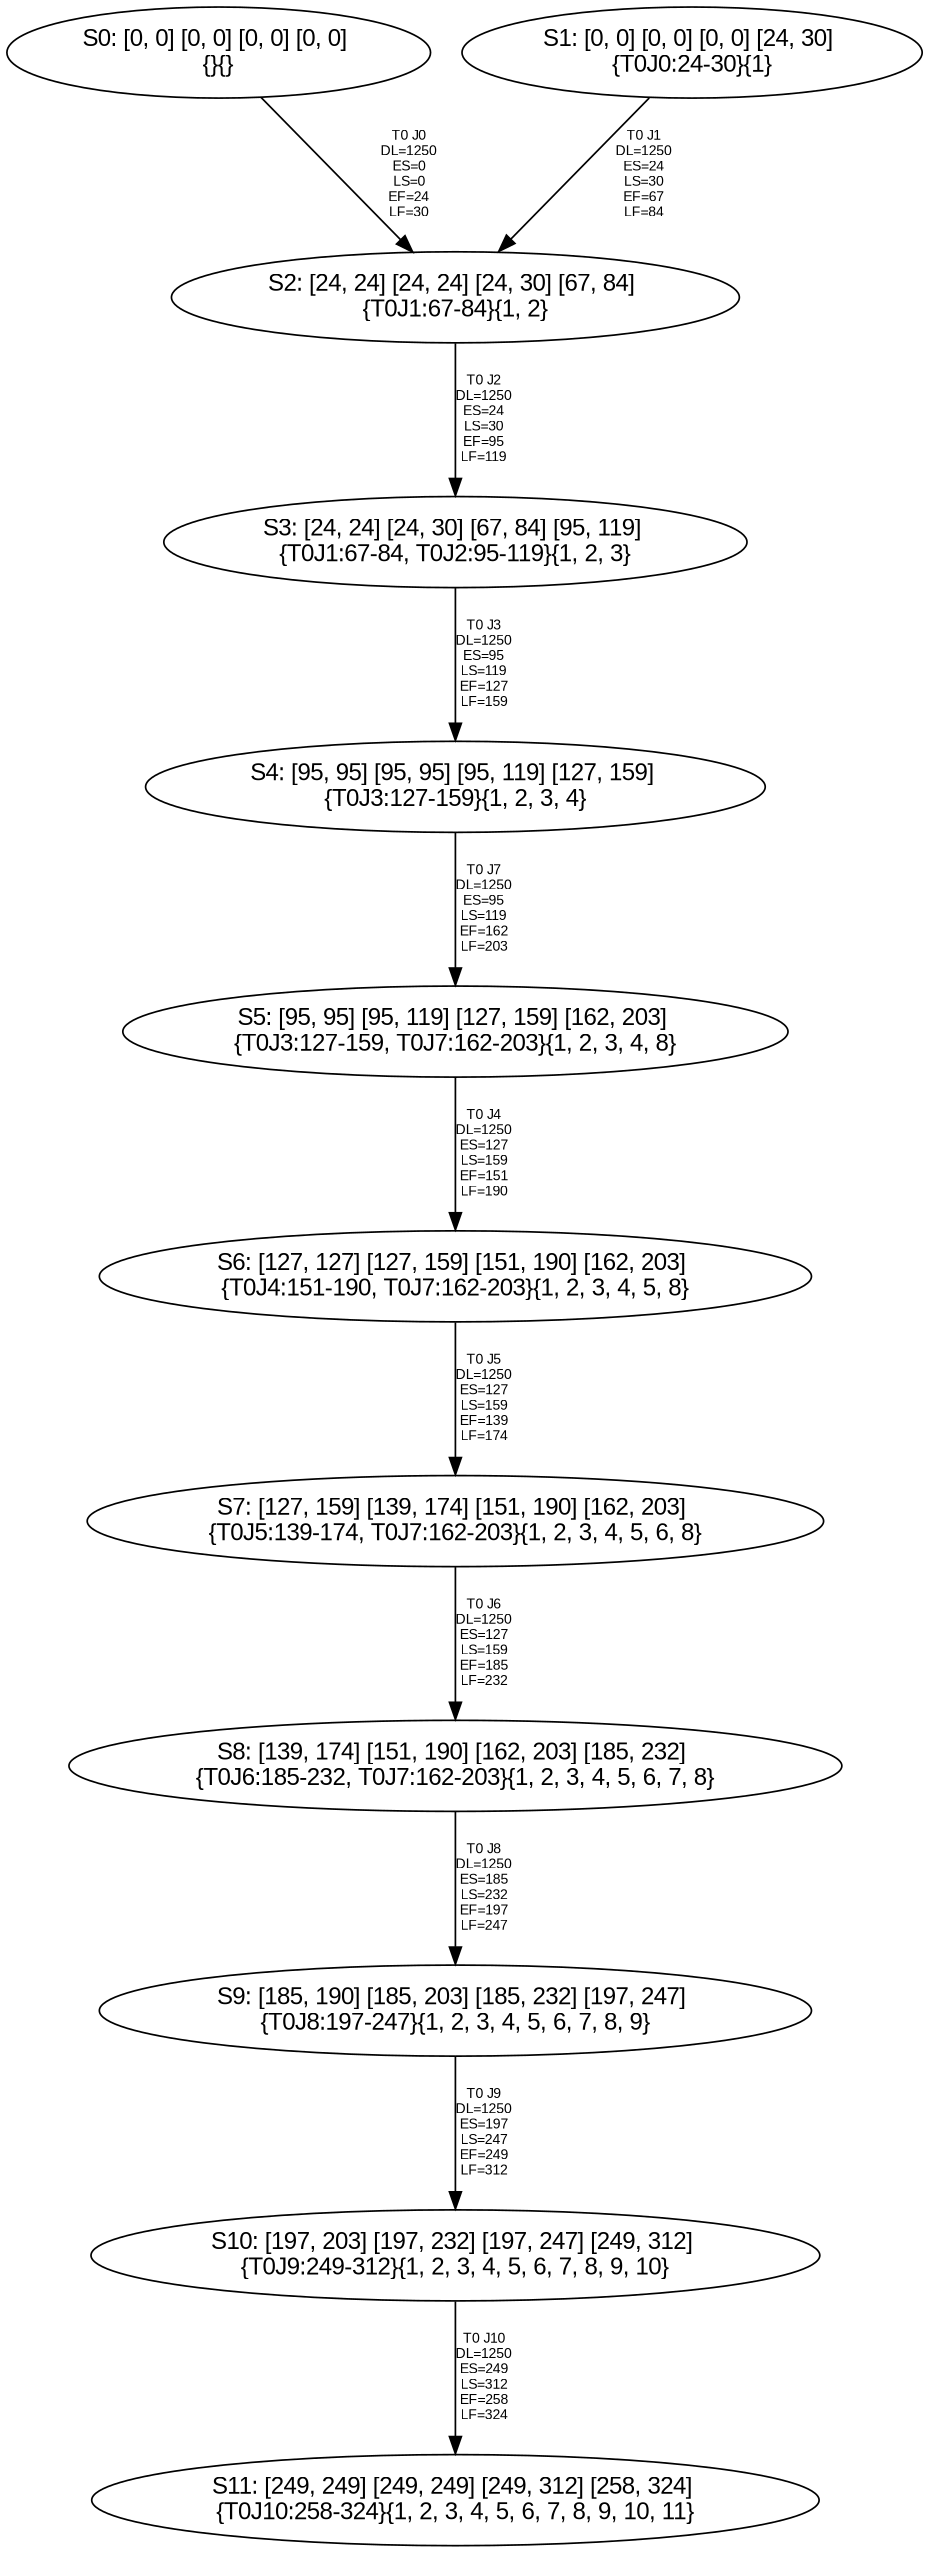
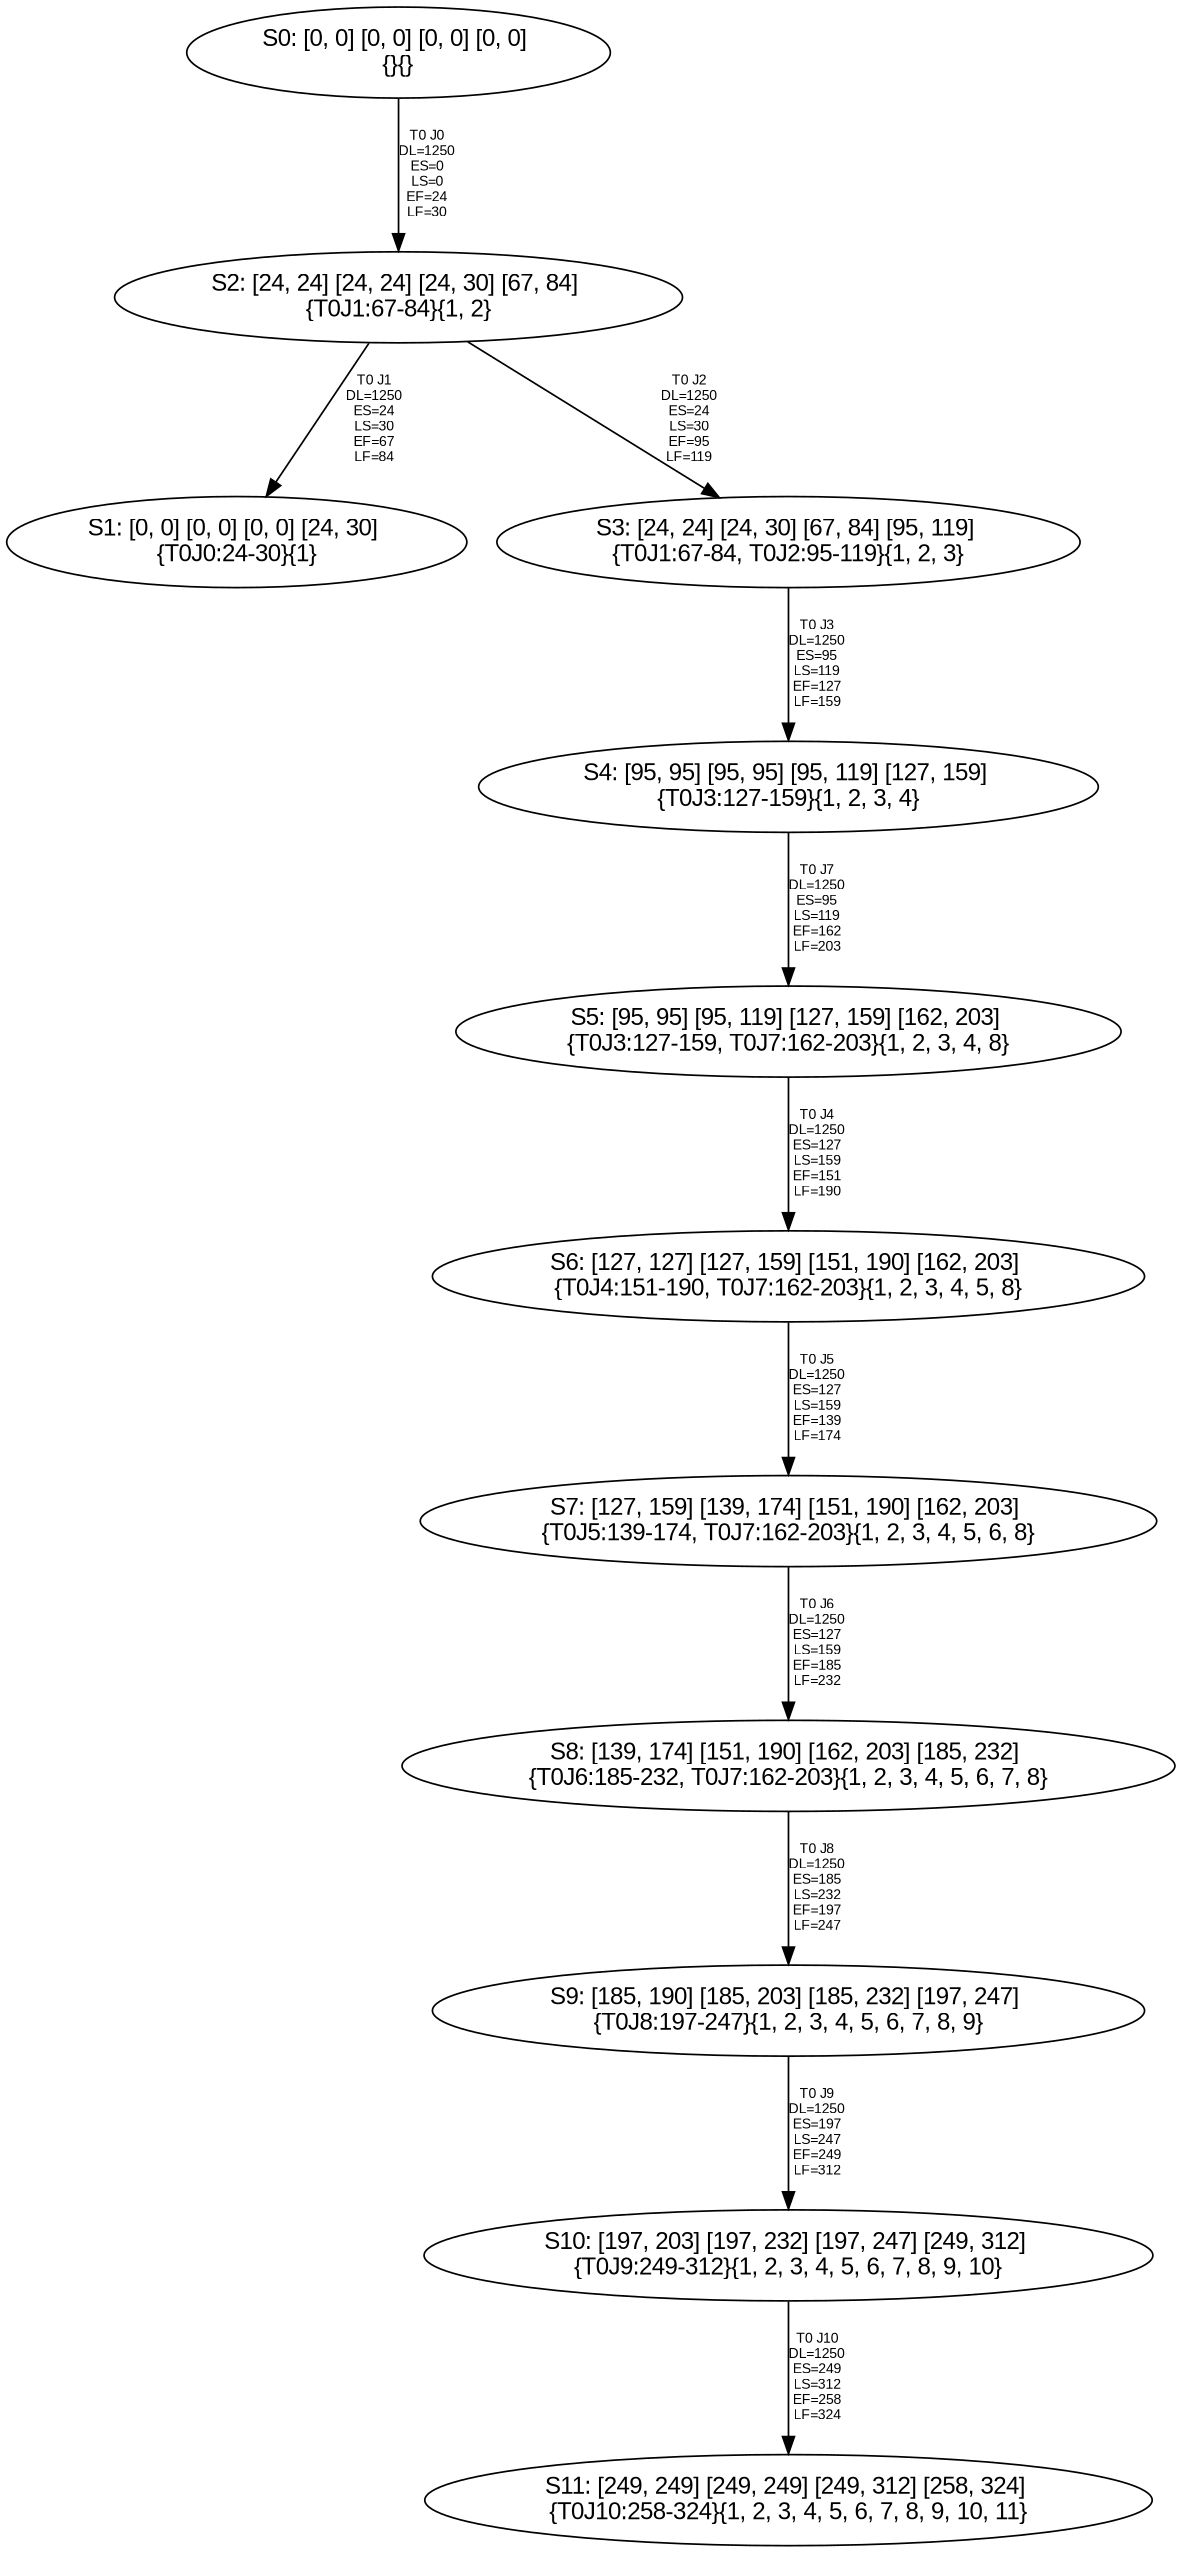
  digraph {
    fontname="Liberation Sans"
    node [fontname="Liberation Sans"]
    edge [fontname="Liberation Sans" fontsize=8]
    n1 [label="S0: [0, 0] [0, 0] [0, 0] [0, 0] \n{}{}"]
    n2 [label="S2: [24, 24] [24, 24] [24, 30] [67, 84] \n{T0J1:67-84}{1, 2}"]
    n3 [label="S1: [0, 0] [0, 0] [0, 0] [24, 30] \n{T0J0:24-30}{1}"]
    n4 [label="S3: [24, 24] [24, 30] [67, 84] [95, 119] \n{T0J1:67-84, T0J2:95-119}{1, 2, 3}"]
    n5 [label="S4: [95, 95] [95, 95] [95, 119] [127, 159] \n{T0J3:127-159}{1, 2, 3, 4}"]
    n6 [label="S5: [95, 95] [95, 119] [127, 159] [162, 203] \n{T0J3:127-159, T0J7:162-203}{1, 2, 3, 4, 8}"]
    n7 [label="S6: [127, 127] [127, 159] [151, 190] [162, 203] \n{T0J4:151-190, T0J7:162-203}{1, 2, 3, 4, 5, 8}"]
    n8 [label="S7: [127, 159] [139, 174] [151, 190] [162, 203] \n{T0J5:139-174, T0J7:162-203}{1, 2, 3, 4, 5, 6, 8}"]
    n9 [label="S8: [139, 174] [151, 190] [162, 203] [185, 232] \n{T0J6:185-232, T0J7:162-203}{1, 2, 3, 4, 5, 6, 7, 8}"]
    n10 [label="S9: [185, 190] [185, 203] [185, 232] [197, 247] \n{T0J8:197-247}{1, 2, 3, 4, 5, 6, 7, 8, 9}"]
    n11 [label="S10: [197, 203] [197, 232] [197, 247] [249, 312] \n{T0J9:249-312}{1, 2, 3, 4, 5, 6, 7, 8, 9, 10}"]
    n12 [label="S11: [249, 249] [249, 249] [249, 312] [258, 324] \n{T0J10:258-324}{1, 2, 3, 4, 5, 6, 7, 8, 9, 10, 11}"]
    n1 -> n2 [label="T0 J0\nDL=1250\nES=0\nLS=0\nEF=24\nLF=30"]
    n2 -> n4 [label="T0 J2\nDL=1250\nES=24\nLS=30\nEF=95\nLF=119"]
-   n3 -> n2 [label="T0 J1\nDL=1250\nES=24\nLS=30\nEF=67\nLF=84"]
+   n2 -> n3 [label="T0 J1\nDL=1250\nES=24\nLS=30\nEF=67\nLF=84"]
    n4 -> n5 [label="T0 J3\nDL=1250\nES=95\nLS=119\nEF=127\nLF=159"]
    n5 -> n6 [label="T0 J7\nDL=1250\nES=95\nLS=119\nEF=162\nLF=203"]
    n6 -> n7 [label="T0 J4\nDL=1250\nES=127\nLS=159\nEF=151\nLF=190"]
    n7 -> n8 [label="T0 J5\nDL=1250\nES=127\nLS=159\nEF=139\nLF=174"]
    n8 -> n9 [label="T0 J6\nDL=1250\nES=127\nLS=159\nEF=185\nLF=232"]
    n9 -> n10 [label="T0 J8\nDL=1250\nES=185\nLS=232\nEF=197\nLF=247"]
    n10 -> n11 [label="T0 J9\nDL=1250\nES=197\nLS=247\nEF=249\nLF=312"]
    n11 -> n12 [label="T0 J10\nDL=1250\nES=249\nLS=312\nEF=258\nLF=324"]
  }
